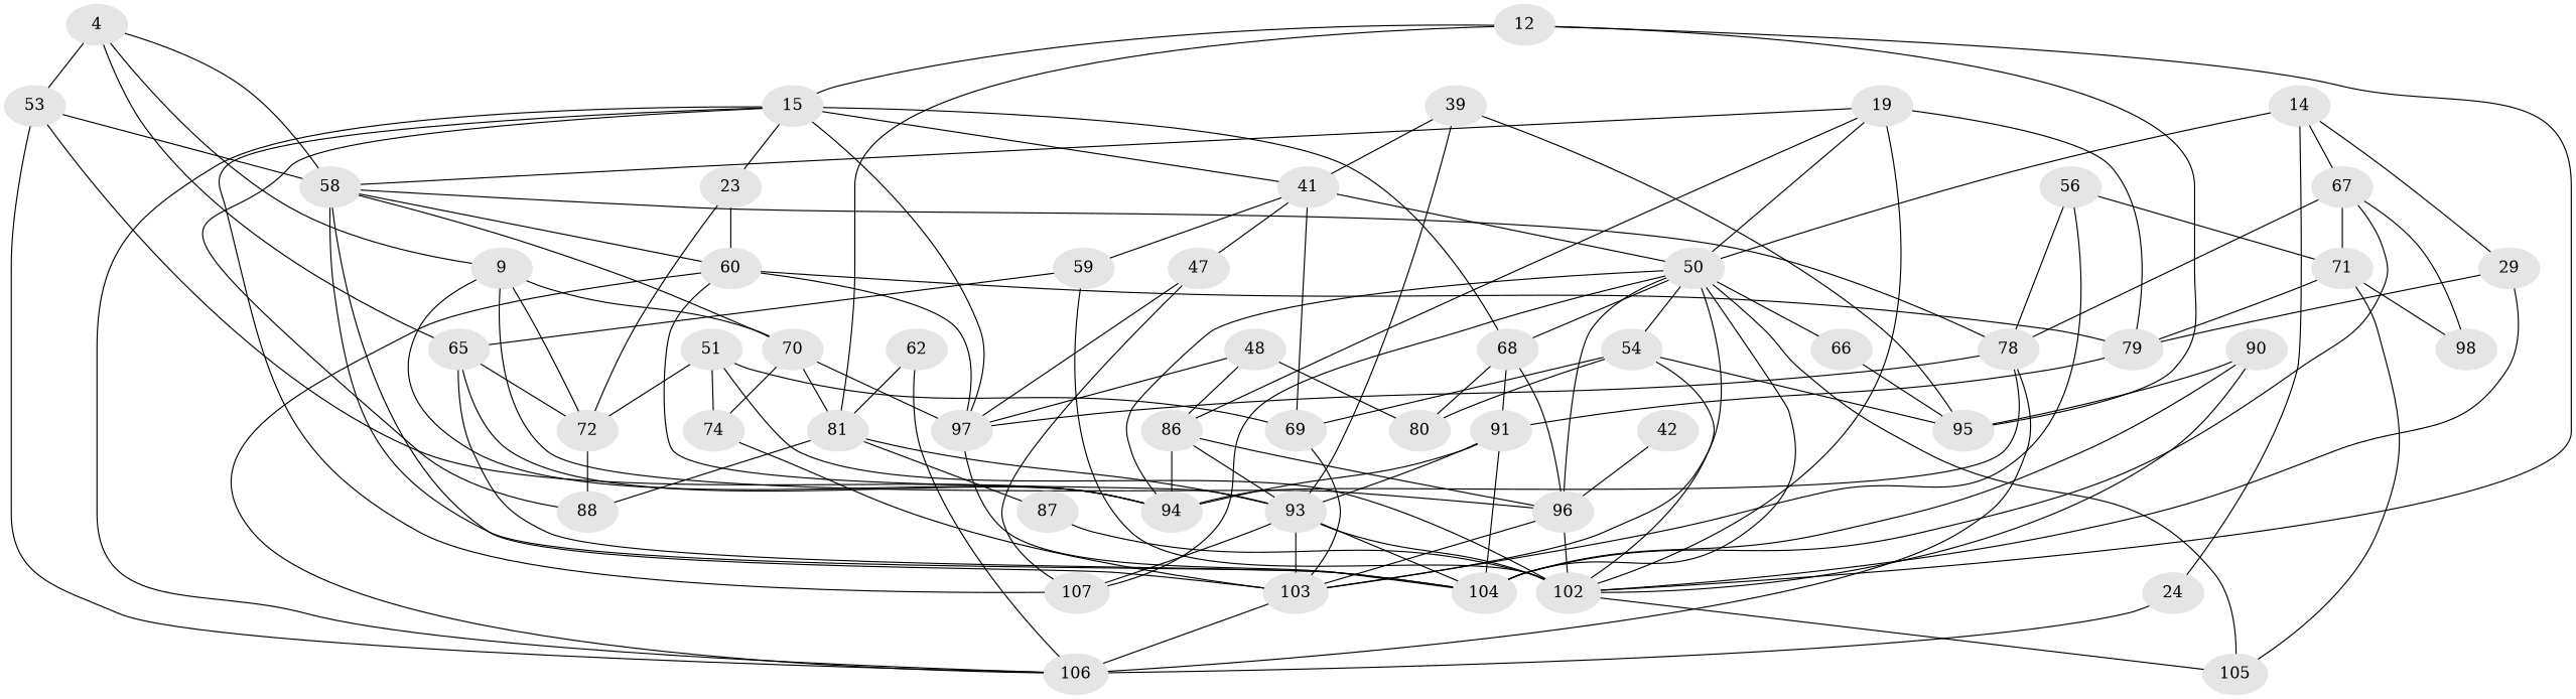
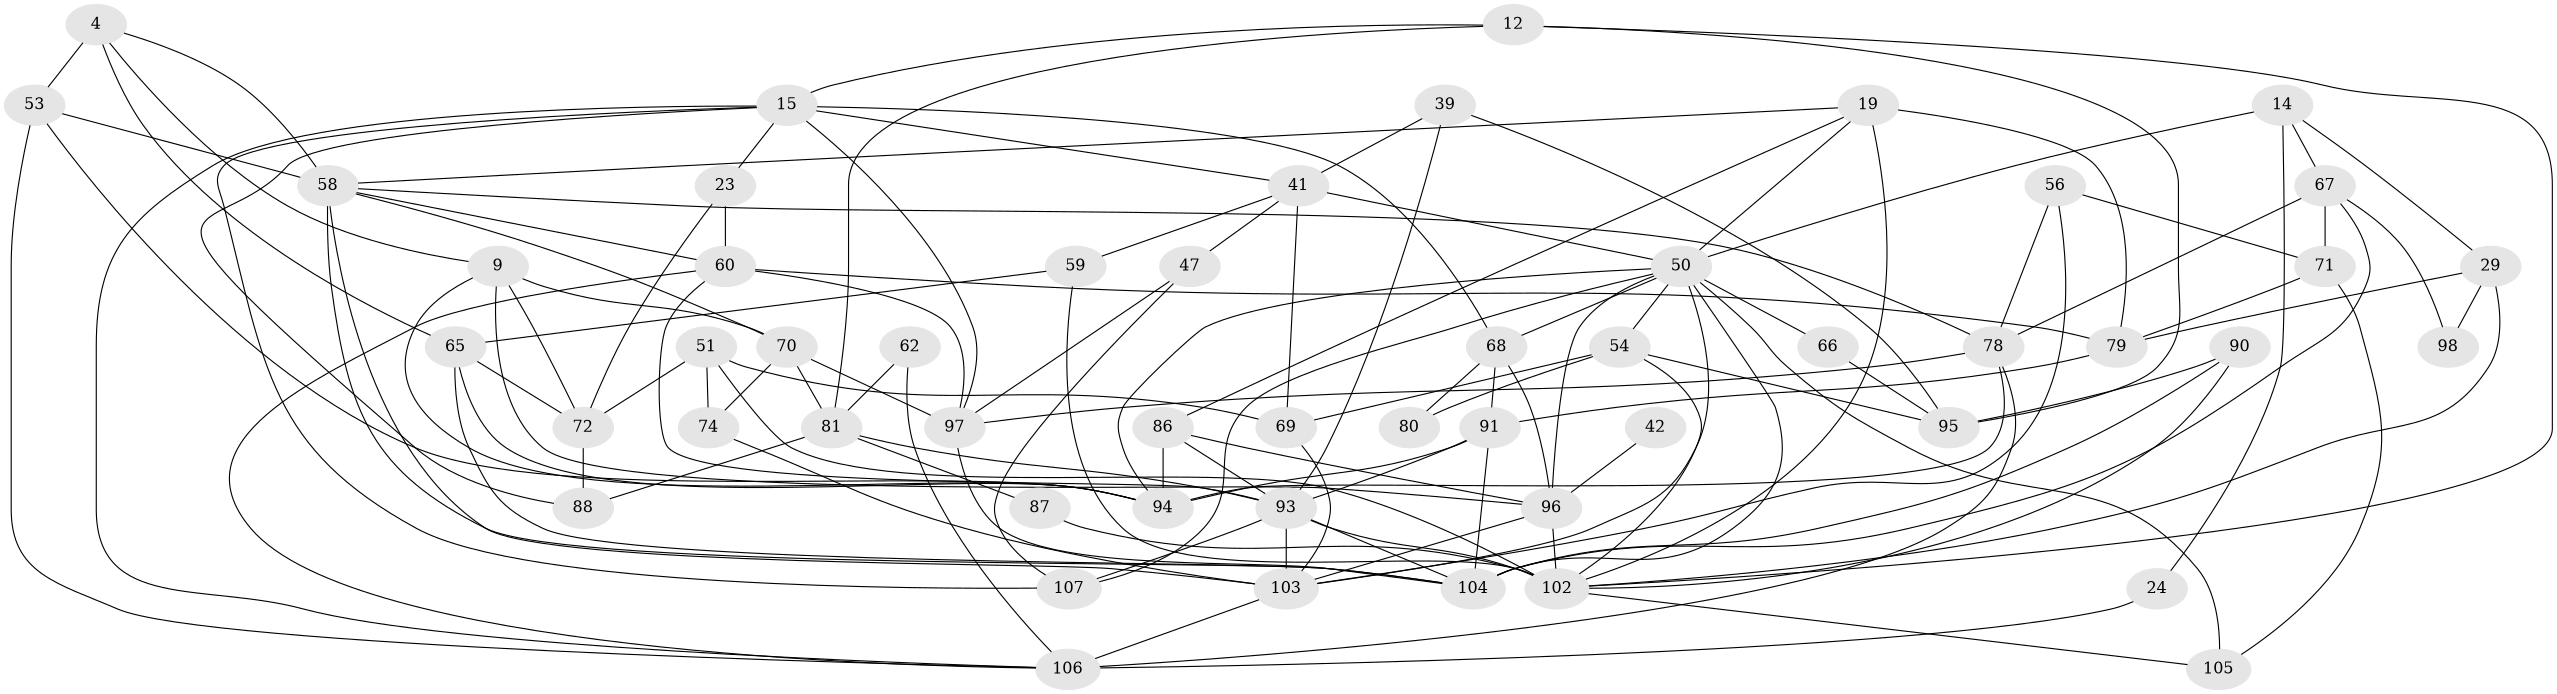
  graph {
    node [color=gray90 style=filled]
    4
    9
    53 [super="+17"]
    58 [super="+28"]
    65 [super="+34"]
    70
    72
    94 [super="+75+46"]
    96 [super="+92+36"]
    106 [super="+52"]
    60
    103 [super="+6+22+101"]
    104 [super="+100+85"]
    78 [super="+40"]
    81 [super="+32"]
    97 [super="+33+89+77"]
    74
    88 [super="+83"]
    102 [super="+82+99"]
    12 [super="+2"]
    15
    95 [super="+84+64"]
    23
    41 [super="+13"]
    68 [super="+7"]
    107 [super="+45"]
    93 [super="+61+57"]
    87
    105
    14
    24
    29
    50 [super="+1+44+38+49"]
    67 [super="+5"]
    79 [super="+76"]
    98
    54 [super="+16"]
    66
    71 [super="+43"]
    47
    59
    69
    80
    91
    19
    86 [super="+3+26+73"]
    39
    42
-   48 [super="+37"]
    51
    56
    62
    90
    4 -- 9
    4 -- 53 [weight=2]
    4 -- 58
    4 -- 65
    9 -- 70
    9 -- 72
    9 -- 94
    9 -- 96
    53 -- 58
    53 -- 94
    53 -- 106
    58 -- 70
    58 -- 60
    58 -- 103
    58 -- 104 [weight=2]
    58 -- 78
    65 -- 72
    65 -- 94
    65 -- 104
    70 -- 81
    70 -- 97
    70 -- 74
    72 -- 88
    96 -- 103 [weight=2]
    96 -- 102 [weight=3]
    60 -- 106
    60 -- 97 [weight=2]
    60 -- 93
    60 -- 79
    103 -- 106
    78 -- 94
    78 -- 106 [weight=2]
    78 -- 97 [weight=2]
    81 -- 88
    81 -- 93
    81 -- 87
    97 -- 104
    74 -- 103
    102 -- 105
    12 -- 81
    12 -- 102 [weight=2]
    12 -- 15 [weight=2]
    12 -- 95
    15 -- 106
    15 -- 97
    15 -- 88
    15 -- 23
    15 -- 41
    15 -- 68
    15 -- 107
    23 -- 72
    23 -- 60
    41 -- 50 [weight=2]
    41 -- 47 [weight=2]
    41 -- 59
    41 -- 69 [weight=2]
    68 -- 96 [weight=3]
    68 -- 80
    68 -- 91 [weight=2]
    93 -- 103 [weight=4]
    93 -- 104
    93 -- 102
    93 -- 107
    87 -- 102
    14 -- 24
    14 -- 29
    14 -- 50
    14 -- 67
    24 -- 106
    29 -- 102
    29 -- 79
-   71 -- 98
+   29 -- 98
    50 -- 94
    50 -- 96
    50 -- 103 [weight=2]
    50 -- 104 [weight=3]
    50 -- 68
    50 -- 107
    50 -- 105
    50 -- 54
    50 -- 66
    67 -- 104
    67 -- 78
    67 -- 98
    67 -- 71
    79 -- 91
    54 -- 102
    54 -- 95
    54 -- 69
    54 -- 80
    66 -- 95
    71 -- 105
    71 -- 79
    47 -- 97
    47 -- 107
    59 -- 65
    59 -- 102
    69 -- 103
    91 -- 94
    91 -- 104
    91 -- 93
    19 -- 58
    19 -- 102
    19 -- 50
    19 -- 79 [weight=2]
    19 -- 86
    86 -- 94 [weight=3]
    86 -- 96 [weight=2]
    86 -- 93 [weight=2]
    39 -- 95
    39 -- 41
    39 -- 93
    42 -- 96 [weight=2]
-   48 -- 97
-   48 -- 80
-   48 -- 86
    51 -- 72
    51 -- 74
    51 -- 102 [weight=2]
    51 -- 69
    56 -- 103
    56 -- 78
    56 -- 71
    62 -- 106
    62 -- 81
    90 -- 104
    90 -- 102
    90 -- 95
  }
